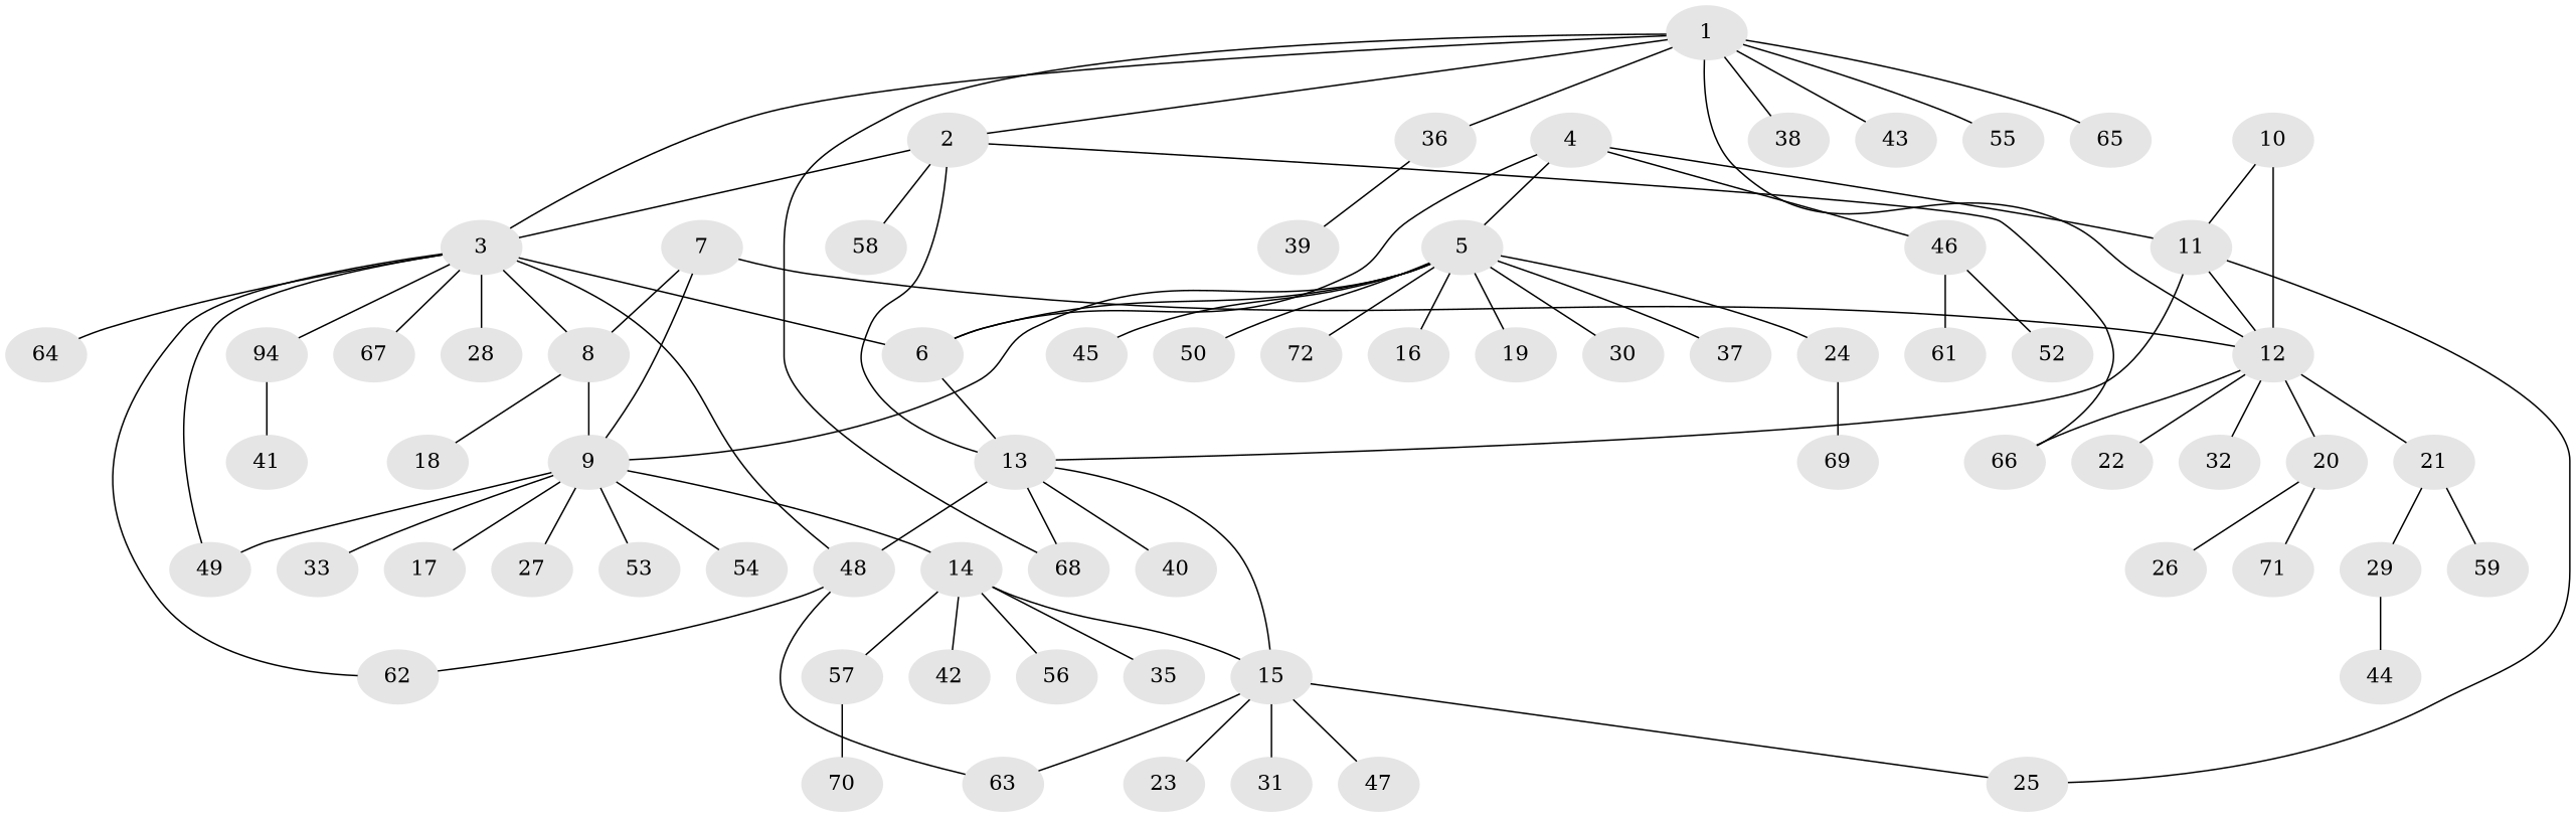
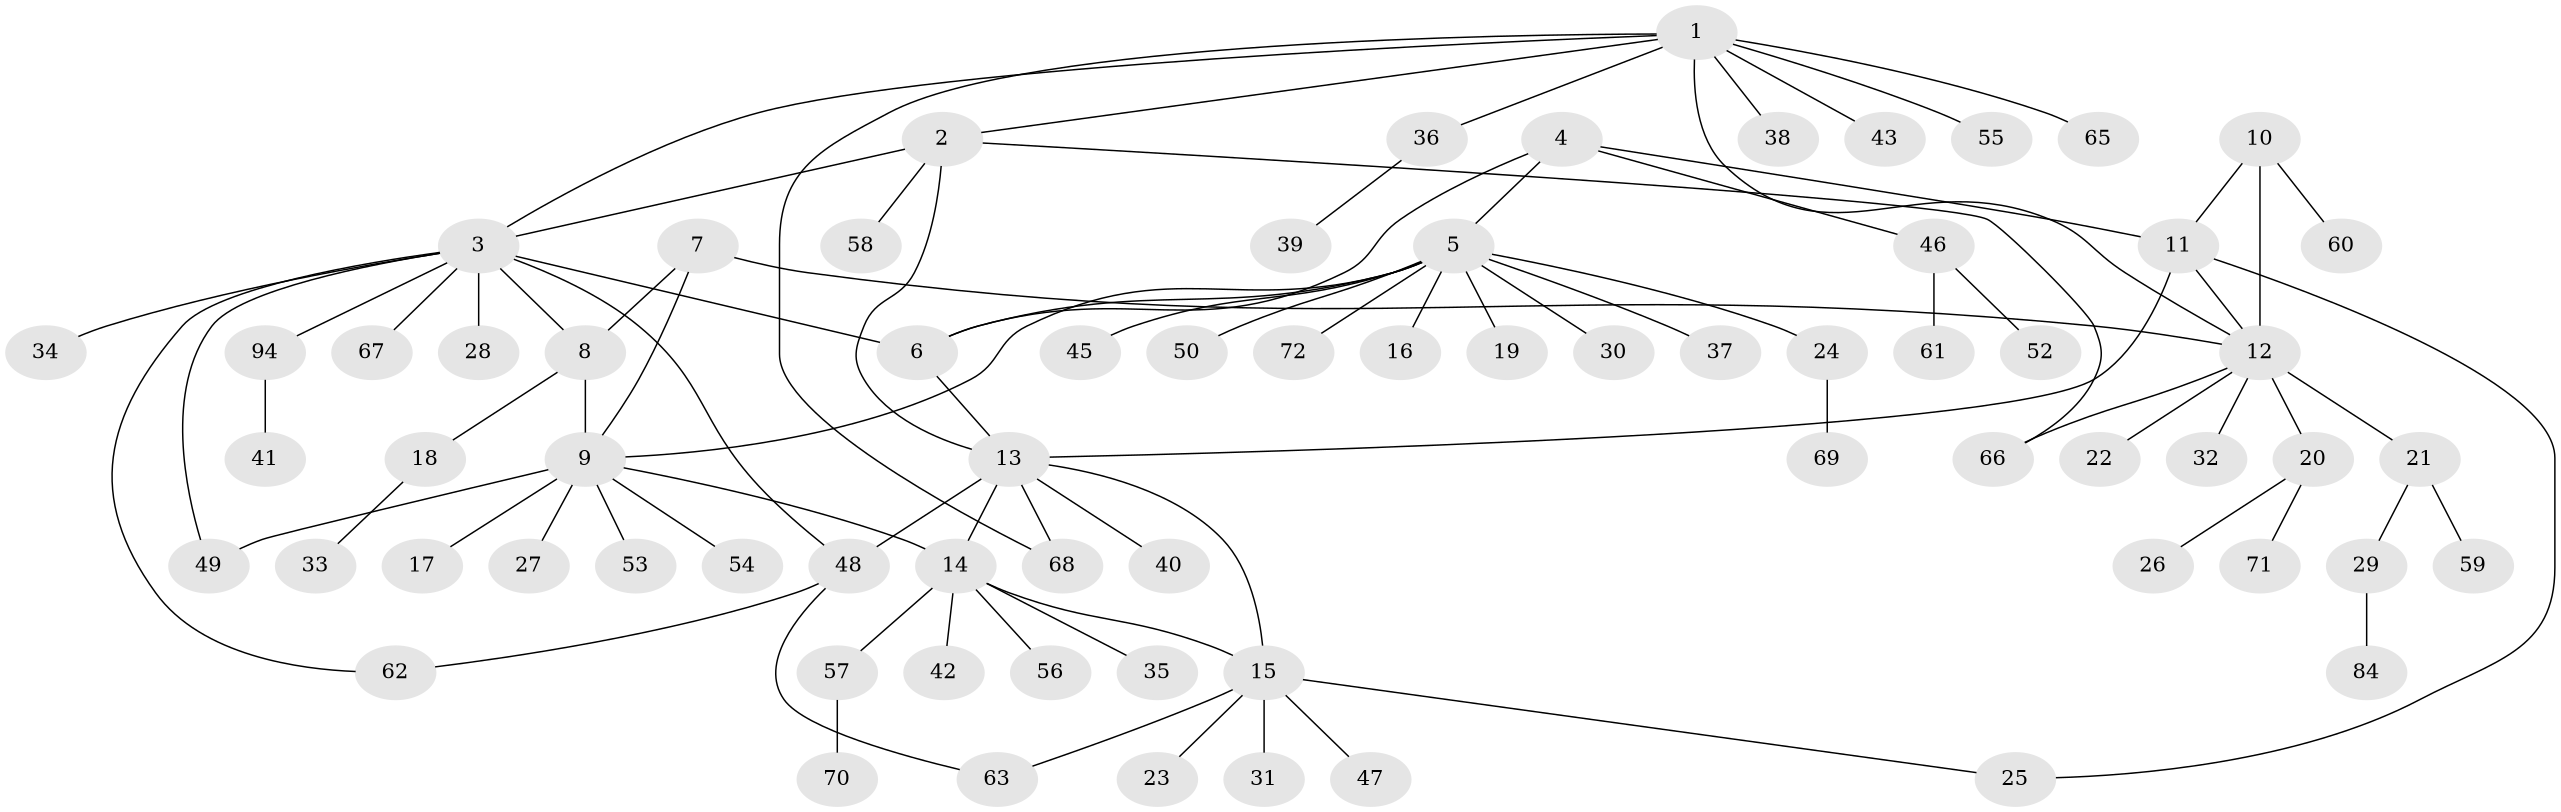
  graph {
    node [color=gray90 style=filled]
    1
    2
    3
    12
    36
    38
    43
    55
    65
    68
    13
    58
    66
    6
    8
    28
    n17 [label=94]
    48
    49
-   64
+   64 [label=34]
    67
    62
    20
    21
    22
    32
    39
    40
    14
    15
    9
    18
    41
    63
    4
    5
    11
    46
    16
    19
    24
    30
    37
    45
    50
    72
    25
    52
    61
    17
    27
    33
    53
    54
    69
    7
    35
    42
    56
    57
    10
+   60
    26
    71
    29
    59
    23
    31
    47
    70
-   44
+   44 [label=84]
    1 -- 2
    1 -- 3
    1 -- 12
    1 -- 36
    1 -- 38
    1 -- 43
    1 -- 55
    1 -- 65
    1 -- 68
    2 -- 3
    2 -- 13
    2 -- 58
    2 -- 66
    3 -- 6
    3 -- 8
    3 -- 28
    3 -- n17
    3 -- 48
    3 -- 49
    3 -- 64
    3 -- 67
    3 -- 62
    12 -- 66
    12 -- 20
    12 -- 21
    12 -- 22
    12 -- 32
    36 -- 39
    13 -- 68
    13 -- 48
    13 -- 40
+   13 -- 14
    13 -- 15
    6 -- 13
    8 -- 9
    8 -- 18
    n17 -- 41
    48 -- 62
    48 -- 63
    20 -- 26
    20 -- 71
    21 -- 29
    21 -- 59
    14 -- 15
    14 -- 35
    14 -- 42
    14 -- 56
    14 -- 57
    15 -- 63
    15 -- 25
    15 -- 23
    15 -- 31
    15 -- 47
    9 -- 49
    9 -- 14
    9 -- 17
    9 -- 27
-   9 -- 33
+   18 -- 33
    9 -- 53
    9 -- 54
    4 -- 6
    4 -- 5
    4 -- 11
    4 -- 46
    5 -- 6
    5 -- 9
    5 -- 16
    5 -- 19
    5 -- 24
    5 -- 30
    5 -- 37
    5 -- 45
    5 -- 50
    5 -- 72
    11 -- 12
    11 -- 13
    11 -- 25
    46 -- 52
    46 -- 61
    24 -- 69
    7 -- 12
    7 -- 8
    7 -- 9
    57 -- 70
    10 -- 12
    10 -- 11
+   10 -- 60
    29 -- 44
  }
